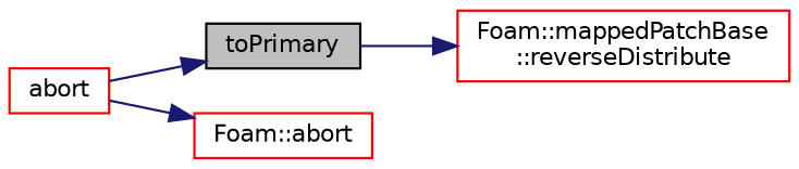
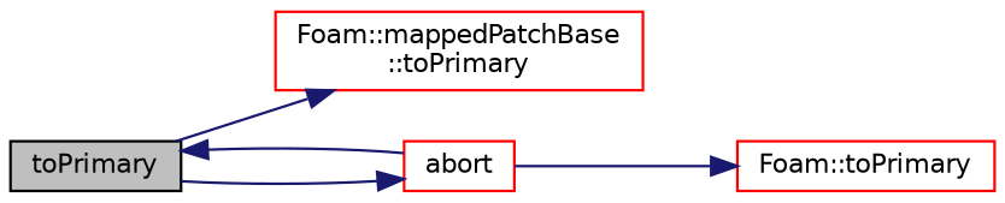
  digraph {
    rankdir=LR
    node [color=red fontname=Helvetica fontsize=10 shape=record]
    edge [color=midnightblue fontname=Helvetica fontsize=10 labelfontname=Helvetica labelfontsize=10 style=solid]
    n1 [color=black fillcolor=grey75 fontcolor=black height=0.2 label=toPrimary style=filled width=0.4]
-   n2 [height=0.2 label="Foam::mappedPatchBase\l::reverseDistribute" width=0.4]
+   n2 [height=0.2 label="Foam::mappedPatchBase\l::toPrimary" width=0.4]
    n3 [height=0.2 label=abort width=0.4]
-   n4 [height=0.2 label="Foam::abort" width=0.4]
+   n4 [height=0.2 label="Foam::toPrimary" width=0.4]
    n1 -> n2
+   n1 -> n3
    n3 -> n1
    n3 -> n4
  }
